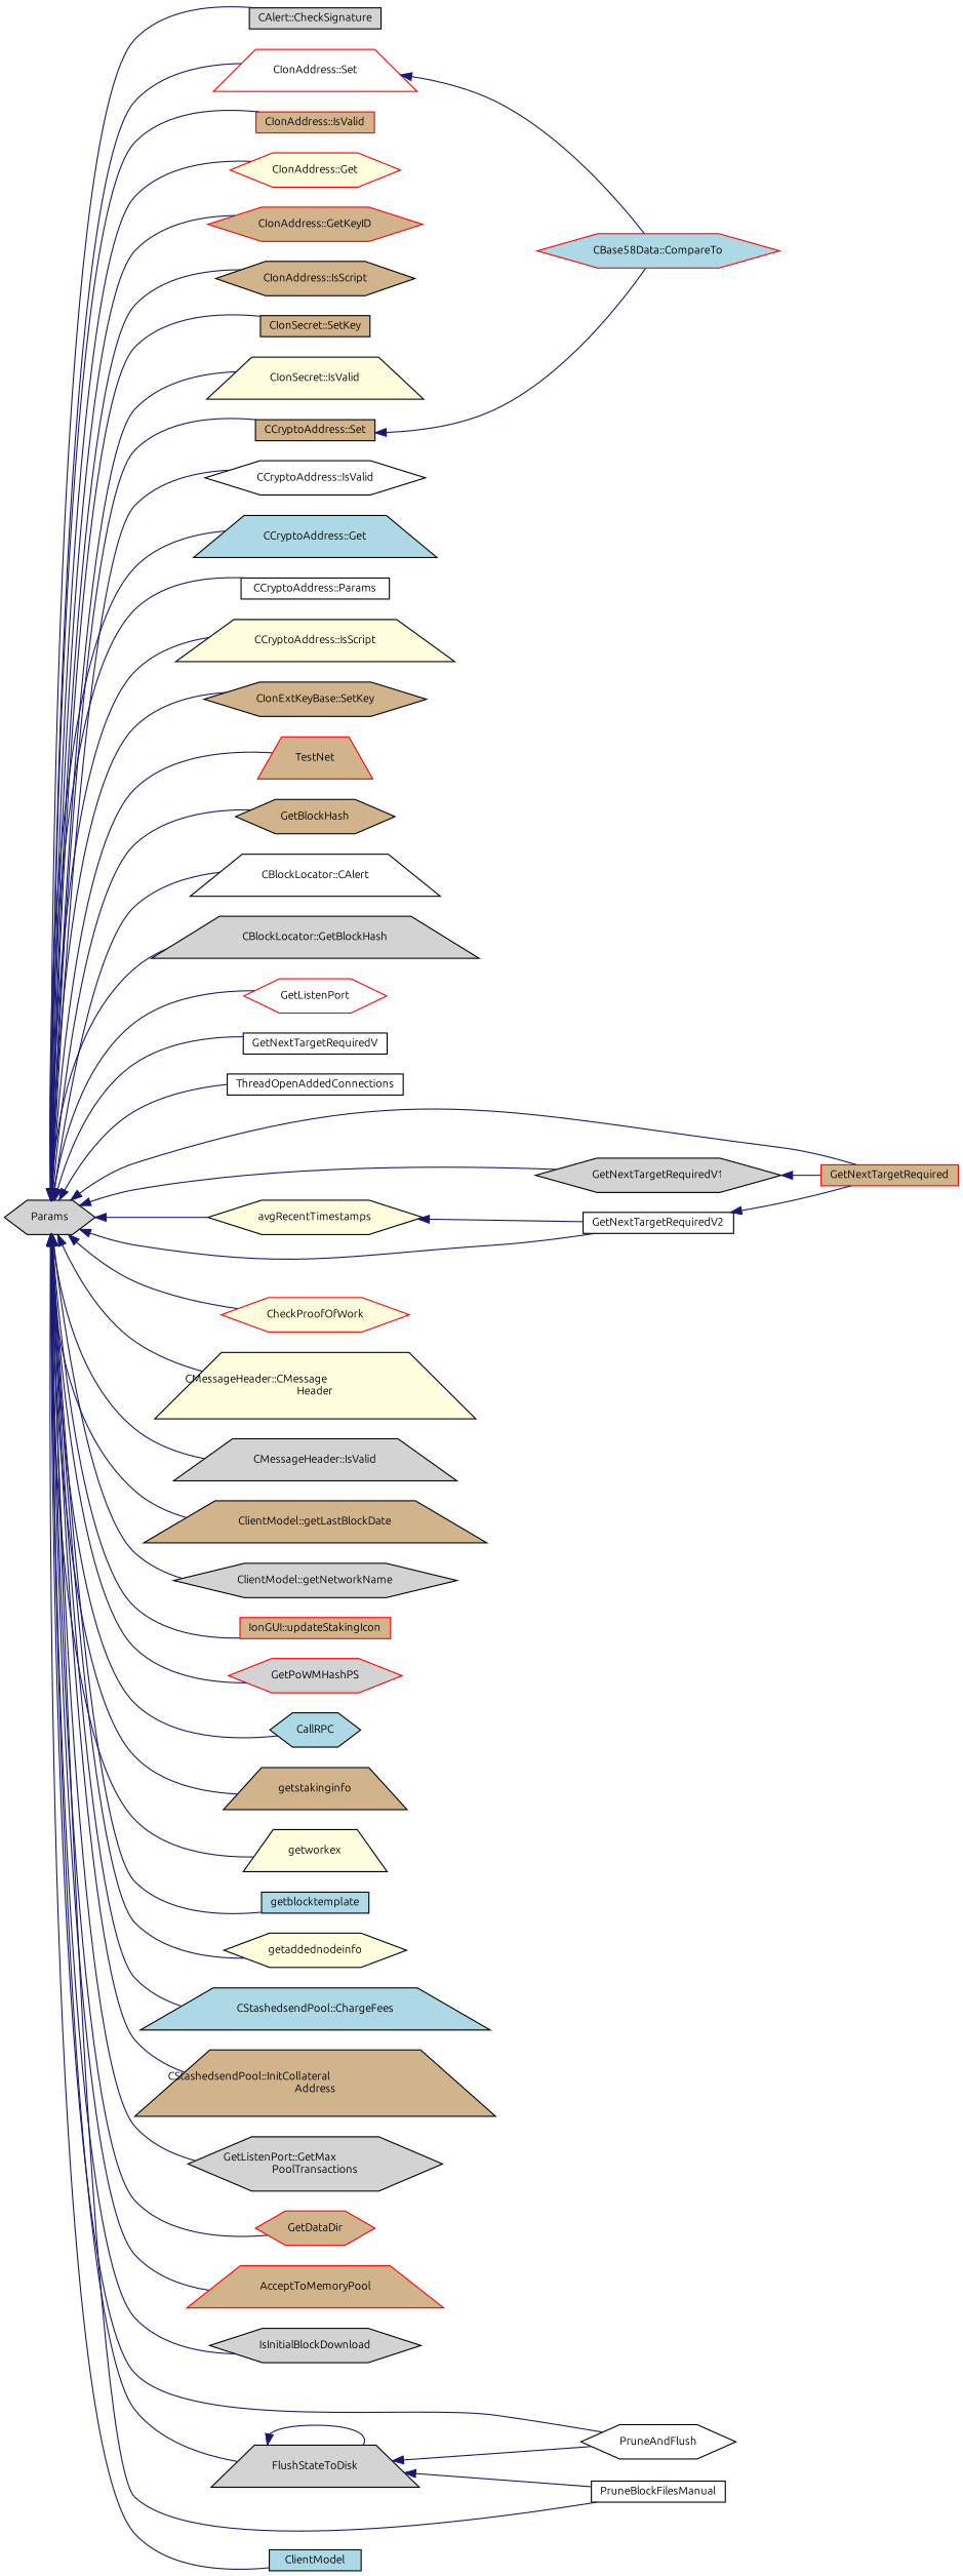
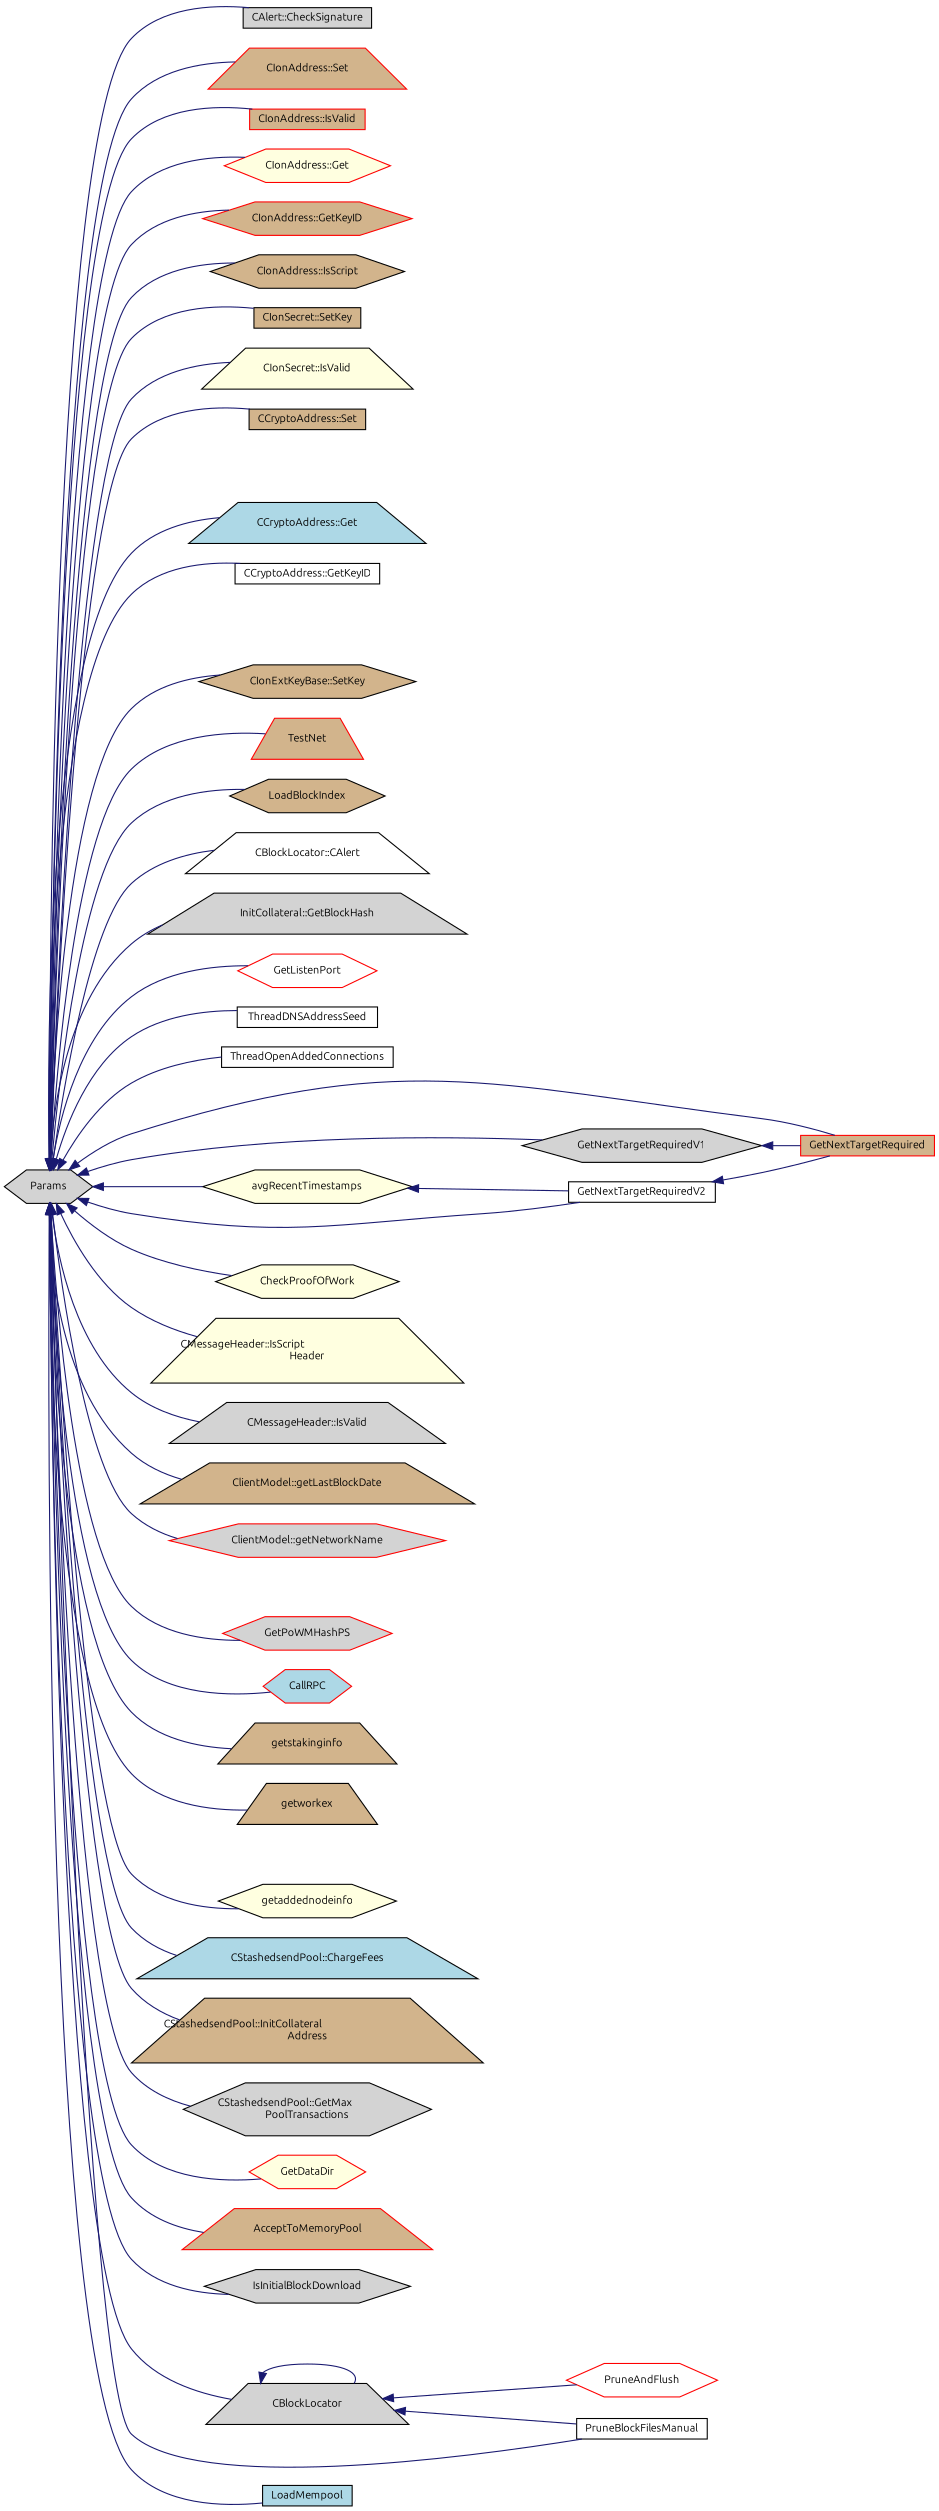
  digraph {
    fontname=Ubuntu
    rankdir=LR
    node [color=black fillcolor=tan fontname=Ubuntu fontsize=10 shape=hexagon style=filled]
    edge [color=midnightblue dir=back fontname=Ubuntu fontsize=10 labelfontname=Helvetica labelfontsize=10 style=solid]
    n1 [fillcolor=lightgrey fontcolor=black height=0.2 label=Params width=0.4]
    n2 [fillcolor=lightgrey height=0.2 label="CAlert::CheckSignature" shape=box width=0.4]
-   n3 [color=red fillcolor=white height=0.2 label="CIonAddress::Set" shape=trapezium width=0.4]
+   n3 [color=red height=0.2 label="CIonAddress::Set" shape=trapezium width=0.4]
    n4 [color=red height=0.2 label="CIonAddress::IsValid" shape=box width=0.4]
    n5 [color=red fillcolor=lightyellow height=0.2 label="CIonAddress::Get" width=0.4]
    n6 [color=red height=0.2 label="CIonAddress::GetKeyID" width=0.4]
    n7 [height=0.2 label="CIonAddress::IsScript" width=0.4]
    n8 [height=0.2 label="CIonSecret::SetKey" shape=box width=0.4]
    n9 [fillcolor=lightyellow height=0.2 label="CIonSecret::IsValid" shape=trapezium width=0.4]
    n10 [height=0.2 label="CCryptoAddress::Set" shape=box width=0.4]
-   n11 [fillcolor=white height=0.2 label="CCryptoAddress::IsValid" width=0.4]
    n12 [fillcolor=lightblue height=0.2 label="CCryptoAddress::Get" shape=trapezium width=0.4]
-   n13 [fillcolor=white height=0.2 label="CCryptoAddress::Params" shape=box width=0.4]
-   n14 [fillcolor=lightyellow height=0.2 label="CCryptoAddress::IsScript" shape=trapezium width=0.4]
+   n13 [fillcolor=white height=0.2 label="CCryptoAddress::GetKeyID" shape=box width=0.4]
    n15 [height=0.2 label="CIonExtKeyBase::SetKey" width=0.4]
    n16 [color=red height=0.2 label=TestNet shape=trapezium width=0.4]
-   n17 [height=0.2 label=GetBlockHash width=0.4]
+   n17 [height=0.2 label=LoadBlockIndex width=0.4]
    n18 [fillcolor=white height=0.2 label="CBlockLocator::CAlert" shape=trapezium width=0.4]
-   n19 [fillcolor=lightgrey height=0.2 label="CBlockLocator::GetBlockHash" shape=trapezium width=0.4]
+   n19 [fillcolor=lightgrey height=0.2 label="InitCollateral::GetBlockHash" shape=trapezium width=0.4]
    n20 [color=red fillcolor=white height=0.2 label=GetListenPort width=0.4]
-   n21 [fillcolor=white height=0.2 label=GetNextTargetRequiredV shape=box width=0.4]
+   n21 [fillcolor=white height=0.2 label=ThreadDNSAddressSeed shape=box width=0.4]
    n22 [fillcolor=white height=0.2 label=ThreadOpenAddedConnections shape=box width=0.4]
    n23 [color=red height=0.2 label=GetNextTargetRequired shape=box width=0.4]
    n24 [fillcolor=lightgrey height=0.2 label=GetNextTargetRequiredV1 width=0.4]
    n25 [fillcolor=lightyellow height=0.2 label=avgRecentTimestamps width=0.4]
    n26 [fillcolor=white height=0.2 label=GetNextTargetRequiredV2 shape=box width=0.4]
-   n27 [color=red fillcolor=lightyellow height=0.2 label=CheckProofOfWork width=0.4]
-   n28 [fillcolor=lightyellow height=0.2 label="CMessageHeader::CMessage\lHeader" shape=trapezium width=0.4]
+   n27 [fillcolor=lightyellow height=0.2 label=CheckProofOfWork width=0.4]
+   n28 [fillcolor=lightyellow height=0.2 label="CMessageHeader::IsScript\lHeader" shape=trapezium width=0.4]
    n29 [fillcolor=lightgrey height=0.2 label="CMessageHeader::IsValid" shape=trapezium width=0.4]
    n30 [height=0.2 label="ClientModel::getLastBlockDate" shape=trapezium width=0.4]
-   n31 [fillcolor=lightgrey height=0.2 label="ClientModel::getNetworkName" width=0.4]
-   n32 [color=red height=0.2 label="IonGUI::updateStakingIcon" shape=box width=0.4]
+   n31 [color=red fillcolor=lightgrey height=0.2 label="ClientModel::getNetworkName" width=0.4]
    n33 [color=red fillcolor=lightgrey height=0.2 label=GetPoWMHashPS width=0.4]
-   n34 [fillcolor=lightblue height=0.2 label=CallRPC width=0.4]
+   n34 [color=red fillcolor=lightblue height=0.2 label=CallRPC width=0.4]
    n35 [height=0.2 label=getstakinginfo shape=trapezium width=0.4]
-   n36 [fillcolor=lightyellow height=0.2 label=getworkex shape=trapezium width=0.4]
-   n37 [fillcolor=lightblue height=0.2 label=getblocktemplate shape=box width=0.4]
+   n36 [height=0.2 label=getworkex shape=trapezium width=0.4]
    n38 [fillcolor=lightyellow height=0.2 label=getaddednodeinfo width=0.4]
    n39 [fillcolor=lightblue height=0.2 label="CStashedsendPool::ChargeFees" shape=trapezium width=0.4]
    n40 [height=0.2 label="CStashedsendPool::InitCollateral\lAddress" shape=trapezium width=0.4]
-   n41 [fillcolor=lightgrey height=0.2 label="GetListenPort::GetMax\lPoolTransactions" width=0.4]
-   n42 [color=red height=0.2 label=GetDataDir width=0.4]
+   n41 [fillcolor=lightgrey height=0.2 label="CStashedsendPool::GetMax\lPoolTransactions" width=0.4]
+   n42 [color=red fillcolor=lightyellow height=0.2 label=GetDataDir width=0.4]
    n43 [color=red height=0.2 label=AcceptToMemoryPool shape=trapezium width=0.4]
    n44 [fillcolor=lightgrey height=0.2 label=IsInitialBlockDownload width=0.4]
-   n45 [fillcolor=lightgrey height=0.2 label=FlushStateToDisk shape=trapezium width=0.4]
-   n46 [fillcolor=white height=0.2 label=PruneAndFlush width=0.4]
+   n45 [fillcolor=lightgrey height=0.2 label=CBlockLocator shape=trapezium width=0.4]
+   n46 [color=red fillcolor=white height=0.2 label=PruneAndFlush width=0.4]
    n47 [fillcolor=white height=0.2 label=PruneBlockFilesManual shape=box width=0.4]
-   n48 [fillcolor=lightblue height=0.2 label=ClientModel shape=box width=0.4]
-   n49 [color=red fillcolor=lightblue height=0.2 label="CBase58Data::CompareTo" width=0.4]
+   n48 [fillcolor=lightblue height=0.2 label=LoadMempool shape=box width=0.4]
    n1 -> n2
    n1 -> n3
    n1 -> n4
    n1 -> n5
    n1 -> n6
    n1 -> n7
    n1 -> n8
    n1 -> n9
    n1 -> n10
-   n1 -> n11
    n1 -> n12
    n1 -> n13
-   n1 -> n14
    n1 -> n15
    n1 -> n16
    n1 -> n17
    n1 -> n18
    n1 -> n19
    n1 -> n20
    n1 -> n21
    n1 -> n22
    n1 -> n23
    n1 -> n24
    n1 -> n25
    n1 -> n26
    n1 -> n27
    n1 -> n28
    n1 -> n29
    n1 -> n30
    n1 -> n31
-   n1 -> n32
    n1 -> n33
    n1 -> n34
    n1 -> n35
    n1 -> n36
-   n1 -> n37
    n1 -> n38
    n1 -> n39
    n1 -> n40
    n1 -> n41
    n1 -> n42
    n1 -> n43
    n1 -> n44
    n1 -> n45
-   n1 -> n46
    n1 -> n47
    n1 -> n48
-   n3 -> n49
-   n10 -> n49
    n24 -> n23
    n25 -> n26
    n26 -> n23
    n45 -> n45
    n45 -> n46
    n45 -> n47
  }
